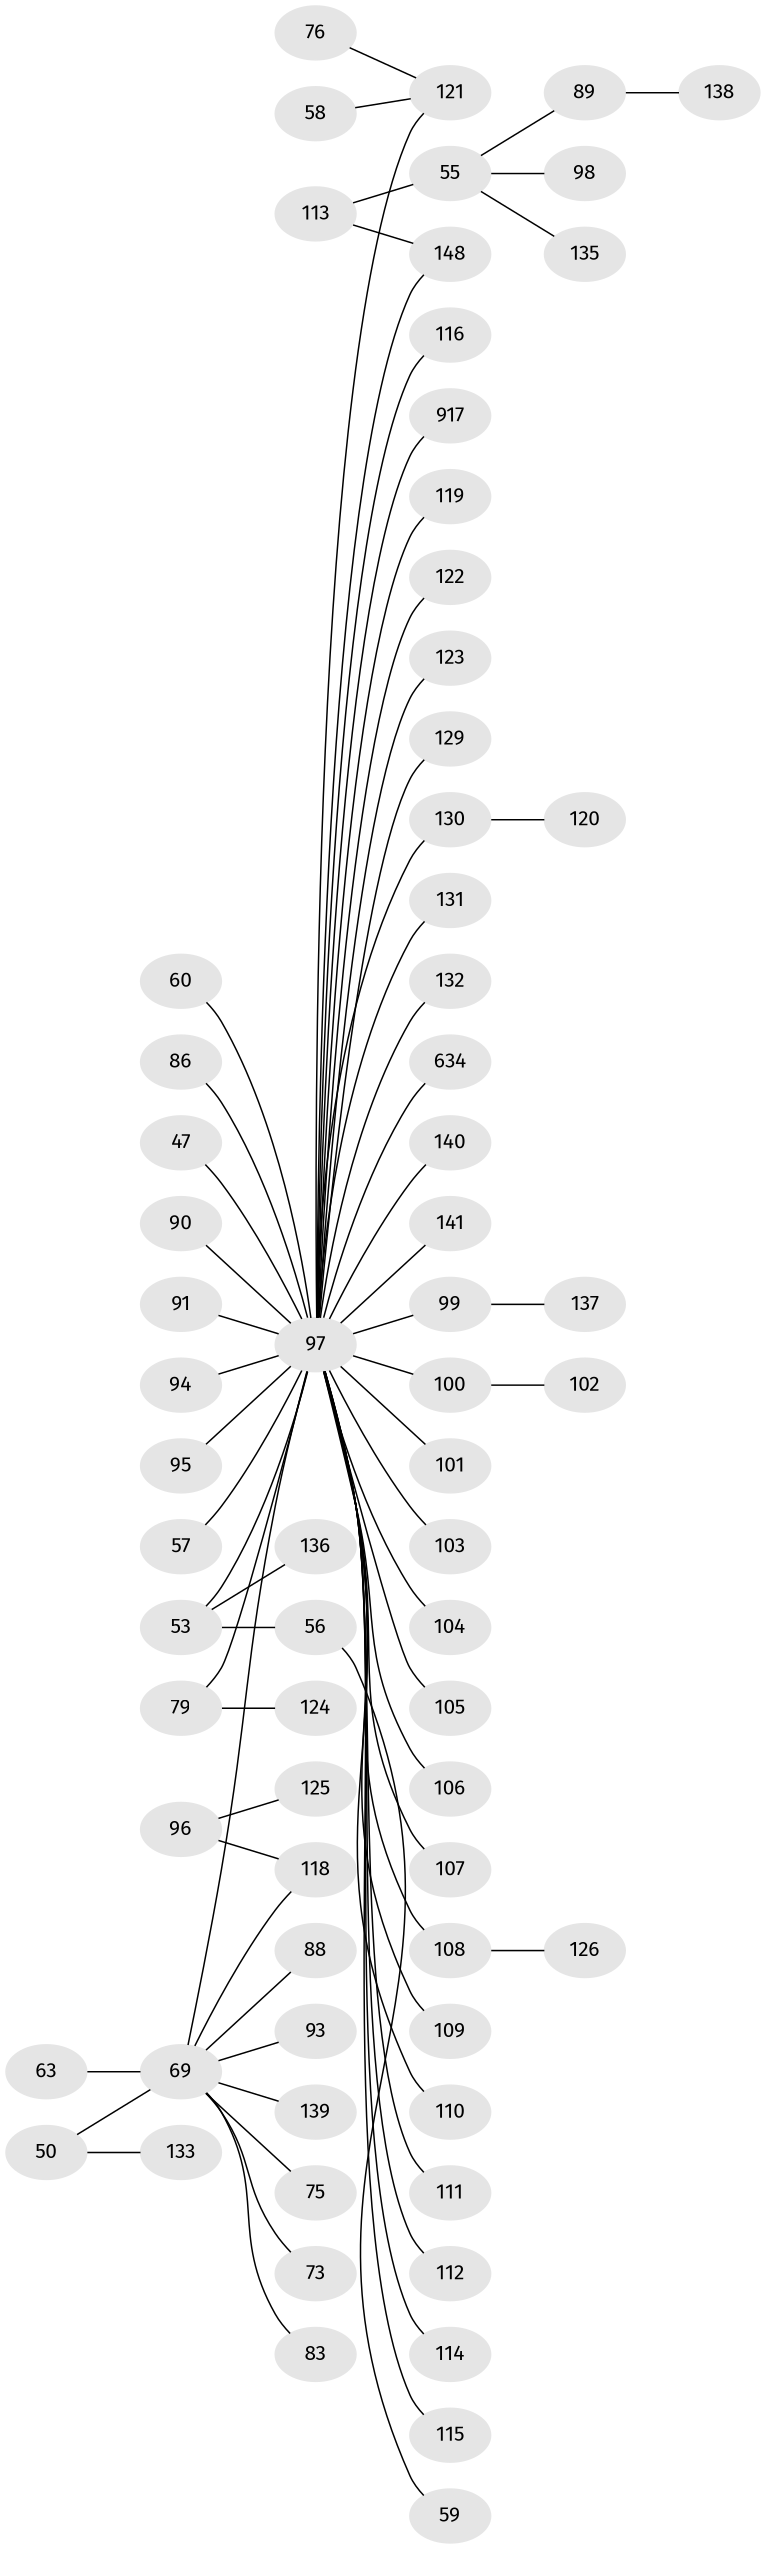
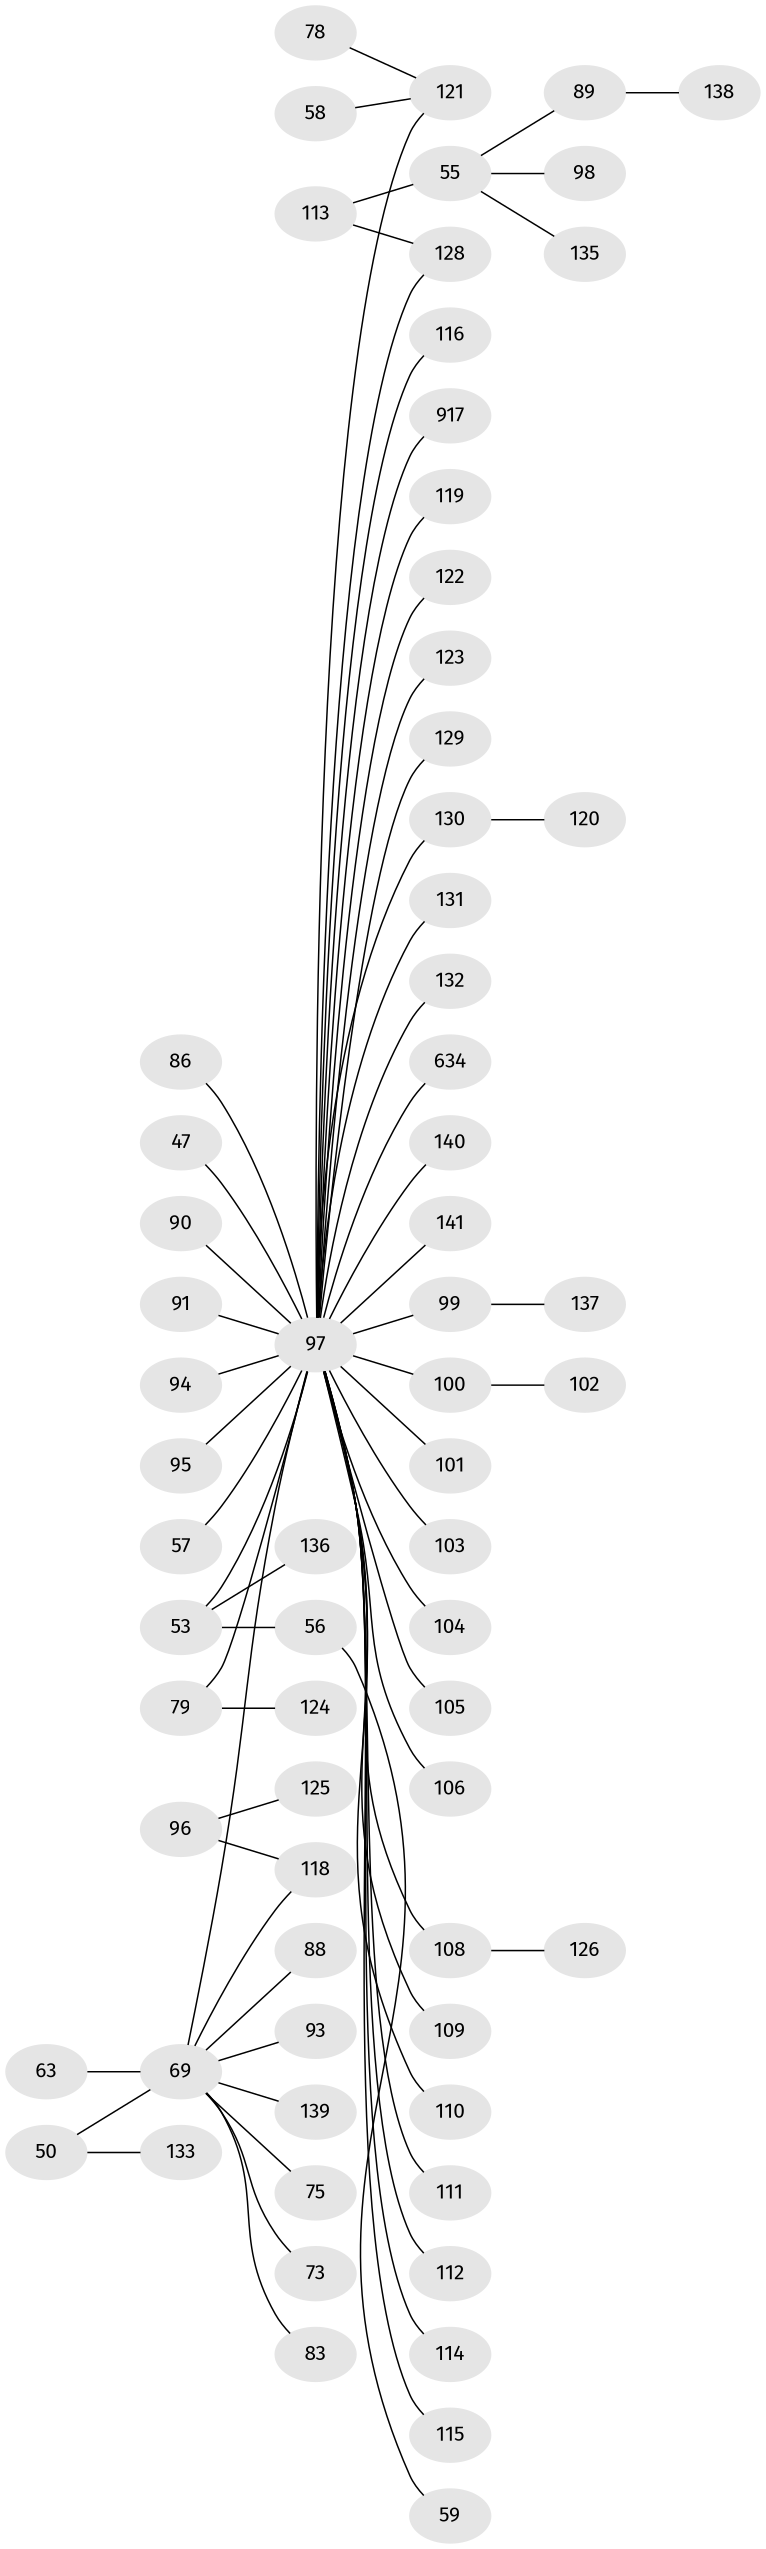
  graph {
    fontname="Fira Sans"
    rankdir=LR
    node [color=gray90 fontname="Fira Sans" style=filled]
    edge [fontname="Fira Sans"]
    69 [super="+41+43"]
    97 [super="+51+30+34+49+92"]
    n3 [label=75]
    73
    83
    88
    93
    118 [super="+32"]
    139
    50
    133
    53
    56
    136
    55
    89
    98
    135
    59
    121 [super="+46"]
    99
    100 [super="+21"]
    101
    103
    104
    105
    106
-   107
    108
    109
    110
    111
    112
    114
    115
    116
    n37 [label=917]
    119
    122
    123
-   128 [super="+61" label=148]
+   128 [super="+61"]
    129
    130
    131
    132
    n46 [label=634]
    140
    141
    138
    57
    58
-   60
    63
-   78 [label=76]
+   78
    79
    124
    86
    n58 [label=47]
    90
    91
    94
    95
    96 [super="+42"]
    125
    137
    102
    126
    120
    113
    69 -- 97
    69 -- n3
    69 -- 73
    69 -- 83
    69 -- 88
    69 -- 93
    69 -- 118
    69 -- 139
    97 -- 121
    97 -- 99
    97 -- 100
    97 -- 101
    97 -- 103
    97 -- 104
    97 -- 105
    97 -- 106
-   97 -- 107
    97 -- 108
    97 -- 109
    97 -- 110
    97 -- 111
    97 -- 112
    97 -- 114
    97 -- 115
    97 -- 116
    97 -- n37
    97 -- 119
    97 -- 122
    97 -- 123
    97 -- 128
    97 -- 129
    97 -- 130
    97 -- 131
    97 -- 132
    97 -- n46
    97 -- 140
    97 -- 141
    50 -- 69
    50 -- 133
    53 -- 97
    53 -- 56
    53 -- 136
    56 -- 59
    55 -- 89
    55 -- 98
    55 -- 135
    89 -- 138
    99 -- 137
    100 -- 102
    108 -- 126
    130 -- 120
    57 -- 97
    58 -- 121
-   60 -- 97
    63 -- 69
    78 -- 121
    79 -- 97
    79 -- 124
    86 -- 97
    n58 -- 97
    90 -- 97
    91 -- 97
    94 -- 97
    95 -- 97
    96 -- 118
    96 -- 125
    113 -- 55
    113 -- 128
  }
